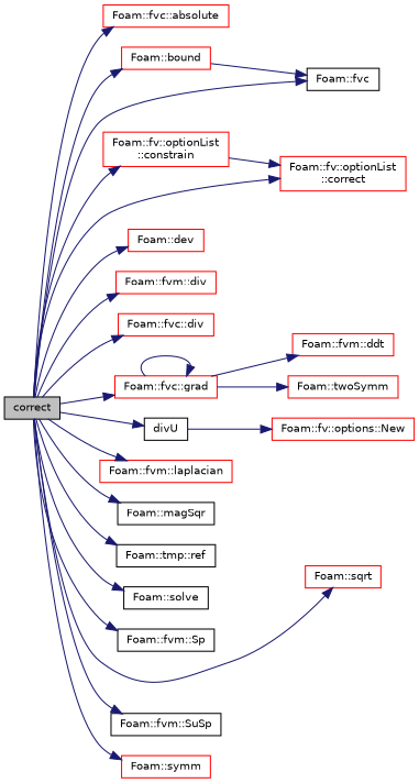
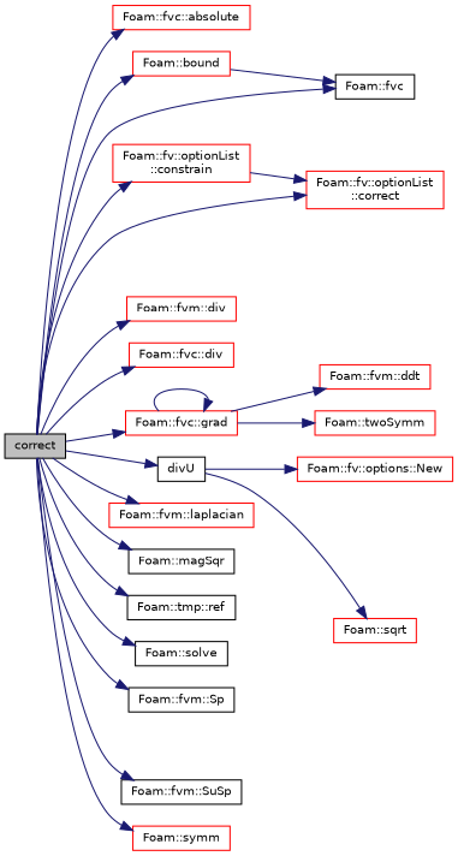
  digraph {
    rankdir=LR
    node [color=red fontname=Helvetica fontsize=10 shape=record]
    edge [color=midnightblue fontname=Helvetica fontsize=10 labelfontname=Helvetica labelfontsize=10 style=solid]
    n1 [color=black fillcolor=grey75 fontcolor=black height=0.2 label=correct style=filled width=0.4]
    n2 [height=0.2 label="Foam::fvc::absolute" width=0.4]
    n3 [height=0.2 label="Foam::bound" width=0.4]
    n4 [color=black height=0.2 label="Foam::fvc" width=0.4]
    n5 [height=0.2 label="Foam::fv::optionList\l::constrain" width=0.4]
    n6 [height=0.2 label="Foam::fv::optionList\l::correct" width=0.4]
-   n7 [height=0.2 label="Foam::dev" width=0.4]
    n8 [height=0.2 label="Foam::fvm::div" width=0.4]
    n9 [height=0.2 label="Foam::fvc::div" width=0.4]
    n10 [color=black height=0.2 label=divU width=0.4]
    n11 [height=0.2 label="Foam::fvc::grad" width=0.4]
    n12 [height=0.2 label="Foam::fvm::laplacian" width=0.4]
    n13 [color=black height=0.2 label="Foam::magSqr" width=0.4]
    n14 [color=black height=0.2 label="Foam::tmp::ref" width=0.4]
    n15 [color=black height=0.2 label="Foam::solve" width=0.4]
    n16 [color=black height=0.2 label="Foam::fvm::Sp" width=0.4]
    n17 [height=0.2 label="Foam::sqrt" width=0.4]
    n18 [color=black height=0.2 label="Foam::fvm::SuSp" width=0.4]
    n19 [height=0.2 label="Foam::symm" width=0.4]
    n20 [height=0.2 label="Foam::fvm::ddt" width=0.4]
    n21 [height=0.2 label="Foam::fv::options::New" width=0.4]
    n22 [height=0.2 label="Foam::twoSymm" width=0.4]
    n1 -> n2
    n1 -> n3
    n1 -> n4
    n1 -> n5
    n1 -> n6
-   n1 -> n7
    n1 -> n8
    n1 -> n9
    n1 -> n10
    n1 -> n11
    n1 -> n12
    n1 -> n13
    n1 -> n14
    n1 -> n15
    n1 -> n16
-   n1 -> n17
+   n10 -> n17
    n1 -> n18
    n1 -> n19
    n3 -> n4
    n5 -> n6
    n10 -> n21
    n11 -> n11
    n11 -> n20
    n11 -> n22
  }
